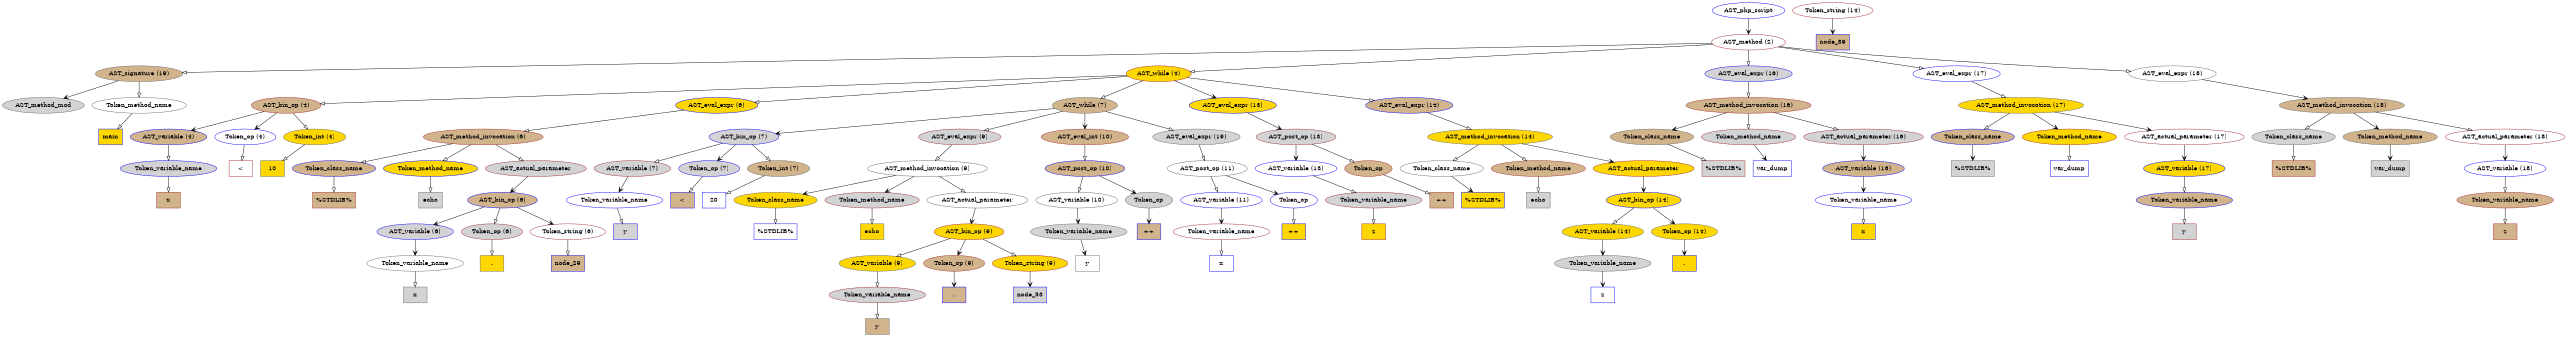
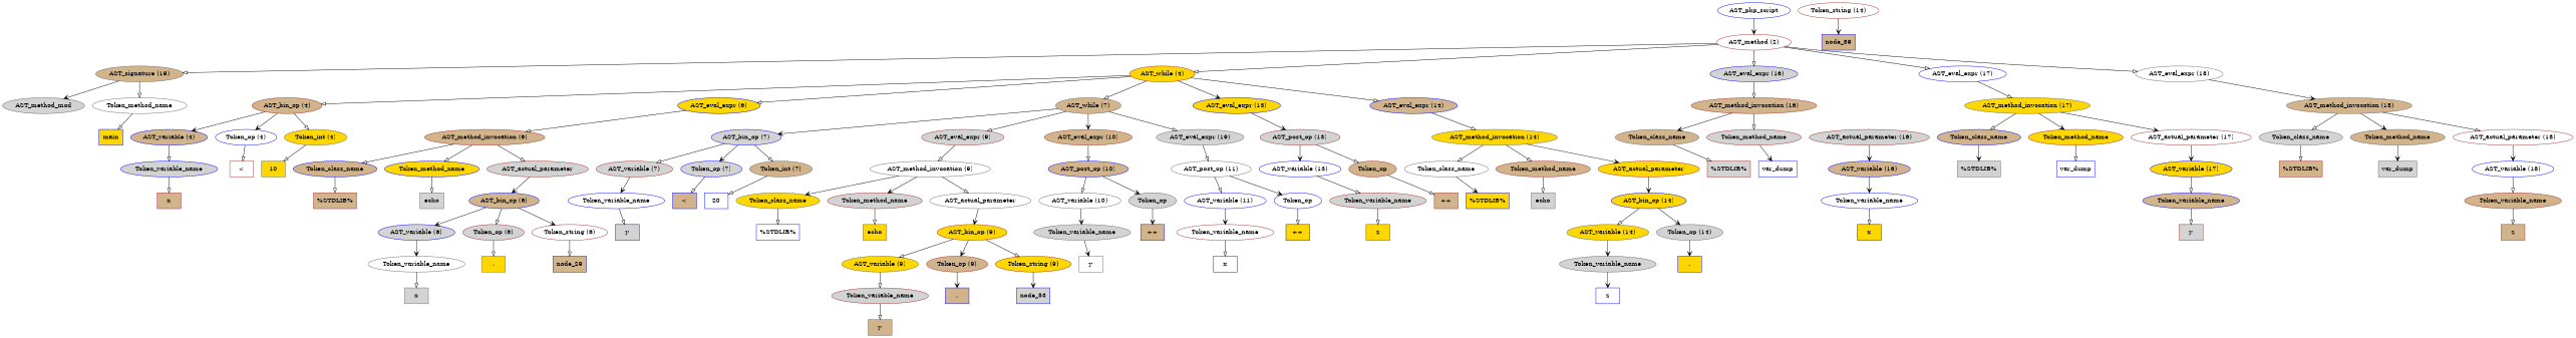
  digraph {
    node [color=blue fillcolor=tan style=filled]
    edge [arrowhead=onormal]
    n1 [fillcolor=white label=AST_php_script]
    n2 [color=brown fillcolor=white label="AST_method (2)"]
    n3 [color=gray40 label="AST_signature (19)"]
    n4 [color=brown fillcolor=gold label="AST_while (4)"]
    n5 [fillcolor=lightgrey label="AST_eval_expr (16)"]
    n6 [fillcolor=white label="AST_eval_expr (17)"]
    n7 [color=gray40 fillcolor=white label="AST_eval_expr (18)"]
    n8 [color=gray40 fillcolor=lightgrey label=AST_method_mod]
    n9 [color=gray40 fillcolor=white label=Token_method_name]
    n10 [color=brown label="AST_bin_op (4)"]
    n11 [fillcolor=gold label="AST_eval_expr (6)"]
    n12 [color=gray40 label="AST_while (7)"]
    n13 [fillcolor=gold label="AST_eval_expr (13)"]
    n14 [label="AST_eval_expr (14)"]
    n15 [color=brown label="AST_method_invocation (16)"]
    n16 [color=gray40 fillcolor=gold label="AST_method_invocation (17)"]
    n17 [color=gray40 label="AST_method_invocation (18)"]
    n18 [fillcolor=gold label=main shape=box]
    n19 [label="AST_variable (4)"]
    n20 [fillcolor=white label="Token_op (4)"]
    n21 [color=gray40 fillcolor=gold label="Token_int (4)"]
    n22 [color=brown label="AST_method_invocation (6)"]
    n23 [fillcolor=lightgrey label="AST_bin_op (7)"]
    n24 [color=brown fillcolor=lightgrey label="AST_eval_expr (9)"]
-   n25 [color=brown label="AST_eval_int (10)"]
+   n25 [color=brown label="AST_eval_expr (10)"]
    n26 [color=gray40 fillcolor=lightgrey label="AST_eval_expr (19)"]
    n27 [color=brown fillcolor=lightgrey label="AST_post_op (13)"]
    n28 [color=gray40 fillcolor=gold label="AST_method_invocation (14)"]
    n29 [fillcolor=lightgrey label=Token_variable_name]
    n30 [color=brown fillcolor=white label="<" shape=box]
    n31 [color=gray40 fillcolor=gold label=10 shape=box]
    n32 [color=brown label=x shape=box]
    n33 [label=Token_class_name]
    n34 [fillcolor=gold label=Token_method_name]
    n35 [color=brown fillcolor=lightgrey label=AST_actual_parameter]
    n36 [color=brown label="%STDLIB%" shape=box]
    n37 [color=gray40 fillcolor=lightgrey label=echo shape=box]
    n38 [label="AST_bin_op (6)"]
    n39 [fillcolor=lightgrey label="AST_variable (6)"]
    n40 [color=brown fillcolor=lightgrey label="Token_op (6)"]
    n41 [color=brown fillcolor=white label="Token_string (6)"]
    n42 [color=gray40 fillcolor=white label=Token_variable_name]
    n43 [color=gray40 fillcolor=gold label="." shape=box]
    node_29 [shape=box]
    n45 [color=gray40 fillcolor=lightgrey label=x shape=box]
    n46 [color=brown fillcolor=lightgrey label="AST_variable (7)"]
    n47 [fillcolor=lightgrey label="Token_op (7)"]
    n48 [color=gray40 label="Token_int (7)"]
    n49 [color=gray40 fillcolor=white label="AST_method_invocation (9)"]
    n50 [label="AST_post_op (10)"]
    n51 [color=gray40 fillcolor=white label="AST_post_op (11)"]
    n52 [fillcolor=white label=Token_variable_name]
    n53 [label="<" shape=box]
    n54 [fillcolor=white label=20 shape=box]
    n55 [fillcolor=lightgrey label=y shape=box]
    n56 [color=gray40 fillcolor=gold label=Token_class_name]
    n57 [color=brown fillcolor=lightgrey label=Token_method_name]
    n58 [color=gray40 fillcolor=white label=AST_actual_parameter]
    n59 [fillcolor=white label="%STDLIB%" shape=box]
    n60 [color=gray40 fillcolor=gold label=echo shape=box]
    n61 [color=brown fillcolor=gold label="AST_bin_op (9)"]
    n62 [color=gray40 fillcolor=gold label="AST_variable (9)"]
    n63 [color=brown label="Token_op (9)"]
    n64 [color=brown fillcolor=gold label="Token_string (9)"]
    n65 [color=brown fillcolor=lightgrey label=Token_variable_name]
    n66 [label="." shape=box]
    node_53 [fillcolor=lightgrey shape=box]
    n68 [color=gray40 label=y shape=box]
    n69 [color=gray40 fillcolor=white label="AST_variable (10)"]
    n70 [color=gray40 fillcolor=lightgrey label=Token_op]
    n71 [color=gray40 fillcolor=lightgrey label=Token_variable_name]
    n72 [label="++" shape=box]
    n73 [color=gray40 fillcolor=white label=y shape=box]
    n74 [fillcolor=white label="AST_variable (11)"]
    n75 [fillcolor=white label=Token_op]
    n76 [color=brown fillcolor=white label=Token_variable_name]
    n77 [fillcolor=gold label="++" shape=box]
    n78 [fillcolor=white label=x shape=box]
    n79 [fillcolor=white label="AST_variable (13)"]
    n80 [color=brown label=Token_op]
    n81 [color=brown fillcolor=lightgrey label=Token_variable_name]
    n82 [color=brown label="++" shape=box]
    n83 [color=brown fillcolor=gold label=z shape=box]
    n84 [color=gray40 fillcolor=white label=Token_class_name]
    n85 [color=brown label=Token_method_name]
    n86 [color=brown fillcolor=gold label=AST_actual_parameter]
    n87 [fillcolor=gold label="%STDLIB%" shape=box]
    n88 [color=gray40 fillcolor=lightgrey label=echo shape=box]
    n89 [fillcolor=gold label="AST_bin_op (14)"]
    n90 [color=gray40 fillcolor=gold label="AST_variable (14)"]
-   n91 [color=gray40 fillcolor=gold label="Token_op (14)"]
+   n91 [color=gray40 fillcolor=lightgrey label="Token_op (14)"]
    n92 [color=gray40 fillcolor=lightgrey label=Token_variable_name]
    n93 [fillcolor=gold label="." shape=box]
    n94 [color=brown fillcolor=white label="Token_string (14)"]
    node_89 [shape=box]
    n96 [fillcolor=white label=z shape=box]
    n97 [color=gray40 label=Token_class_name]
    n98 [color=brown fillcolor=lightgrey label=Token_method_name]
    n99 [color=brown fillcolor=lightgrey label="AST_actual_parameter (16)"]
    n100 [color=brown fillcolor=lightgrey label="%STDLIB%" shape=box]
    n101 [fillcolor=white label=var_dump shape=box]
    n102 [label="AST_variable (16)"]
    n103 [fillcolor=white label=Token_variable_name]
    n104 [fillcolor=gold label=x shape=box]
    n105 [label=Token_class_name]
    n106 [color=brown fillcolor=gold label=Token_method_name]
    n107 [color=brown fillcolor=white label="AST_actual_parameter (17)"]
    n108 [color=gray40 fillcolor=lightgrey label="%STDLIB%" shape=box]
    n109 [fillcolor=white label=var_dump shape=box]
    n110 [fillcolor=gold label="AST_variable (17)"]
    n111 [label=Token_variable_name]
    n112 [color=brown fillcolor=lightgrey label=y shape=box]
    n113 [color=gray40 fillcolor=lightgrey label=Token_class_name]
    n114 [color=gray40 label=Token_method_name]
    n115 [color=brown fillcolor=white label="AST_actual_parameter (18)"]
    n116 [color=brown label="%STDLIB%" shape=box]
    n117 [color=gray40 fillcolor=lightgrey label=var_dump shape=box]
    n118 [fillcolor=white label="AST_variable (18)"]
    n119 [color=brown label=Token_variable_name]
    n120 [color=brown label=z shape=box]
    n1 -> n2 [arrowhead=vee]
    n2 -> n3
    n2 -> n4
    n2 -> n5
    n2 -> n6
    n2 -> n7
    n3 -> n8 [arrowhead=vee]
    n3 -> n9
    n4 -> n10
    n4 -> n11
    n4 -> n12
    n4 -> n13 [arrowhead=vee]
    n4 -> n14
    n5 -> n15
    n6 -> n16
    n7 -> n17 [arrowhead=vee]
    n9 -> n18
    n10 -> n19 [arrowhead=vee]
    n10 -> n20 [arrowhead=vee]
    n10 -> n21
    n11 -> n22
    n12 -> n23 [arrowhead=vee]
    n12 -> n24
    n12 -> n25 [arrowhead=vee]
    n12 -> n26
    n13 -> n27 [arrowhead=vee]
    n14 -> n28
    n15 -> n97 [arrowhead=vee]
    n15 -> n98
-   n15 -> n99
    n16 -> n105
    n16 -> n106 [arrowhead=vee]
    n16 -> n107 [arrowhead=vee]
    n17 -> n113
    n17 -> n114 [arrowhead=vee]
    n17 -> n115
    n19 -> n29
    n20 -> n30
    n21 -> n31
    n22 -> n33
    n22 -> n34
    n22 -> n35
    n23 -> n46
    n23 -> n47 [arrowhead=vee]
    n23 -> n48
    n24 -> n49
    n25 -> n50
    n26 -> n51
    n27 -> n79 [arrowhead=vee]
    n27 -> n80
    n28 -> n84
    n28 -> n85
    n28 -> n86 [arrowhead=vee]
    n29 -> n32
    n33 -> n36
    n34 -> n37
    n35 -> n38 [arrowhead=vee]
    n38 -> n39 [arrowhead=vee]
    n38 -> n40
    n38 -> n41 [arrowhead=vee]
    n39 -> n42 [arrowhead=vee]
    n40 -> n43
    n41 -> node_29
    n42 -> n45
    n46 -> n52 [arrowhead=vee]
    n47 -> n53
    n48 -> n54
    n49 -> n56 [arrowhead=vee]
    n49 -> n57 [arrowhead=vee]
    n49 -> n58
    n50 -> n69
    n50 -> n70 [arrowhead=vee]
    n51 -> n74
    n51 -> n75 [arrowhead=vee]
    n52 -> n55
    n56 -> n59
    n57 -> n60
    n58 -> n61 [arrowhead=vee]
    n61 -> n62
    n61 -> n63 [arrowhead=vee]
    n61 -> n64
    n62 -> n65
    n63 -> n66 [arrowhead=vee]
    n64 -> node_53 [arrowhead=vee]
    n65 -> n68
    n69 -> n71 [arrowhead=vee]
    n70 -> n72 [arrowhead=vee]
    n71 -> n73 [arrowhead=vee]
    n74 -> n76 [arrowhead=vee]
    n75 -> n77
    n76 -> n78
    n79 -> n81
    n80 -> n82
    n81 -> n83
    n84 -> n87 [arrowhead=vee]
    n85 -> n88
    n86 -> n89 [arrowhead=vee]
    n89 -> n90
    n89 -> n91 [arrowhead=vee]
    n90 -> n92 [arrowhead=vee]
    n91 -> n93 [arrowhead=vee]
    n92 -> n96 [arrowhead=vee]
    n94 -> node_89 [arrowhead=vee]
    n97 -> n100
    n98 -> n101 [arrowhead=vee]
    n99 -> n102 [arrowhead=vee]
    n102 -> n103 [arrowhead=vee]
    n103 -> n104
    n105 -> n108 [arrowhead=vee]
    n106 -> n109
    n107 -> n110 [arrowhead=vee]
    n110 -> n111
    n111 -> n112
    n113 -> n116
    n114 -> n117 [arrowhead=vee]
    n115 -> n118 [arrowhead=vee]
    n118 -> n119
    n119 -> n120
  }
